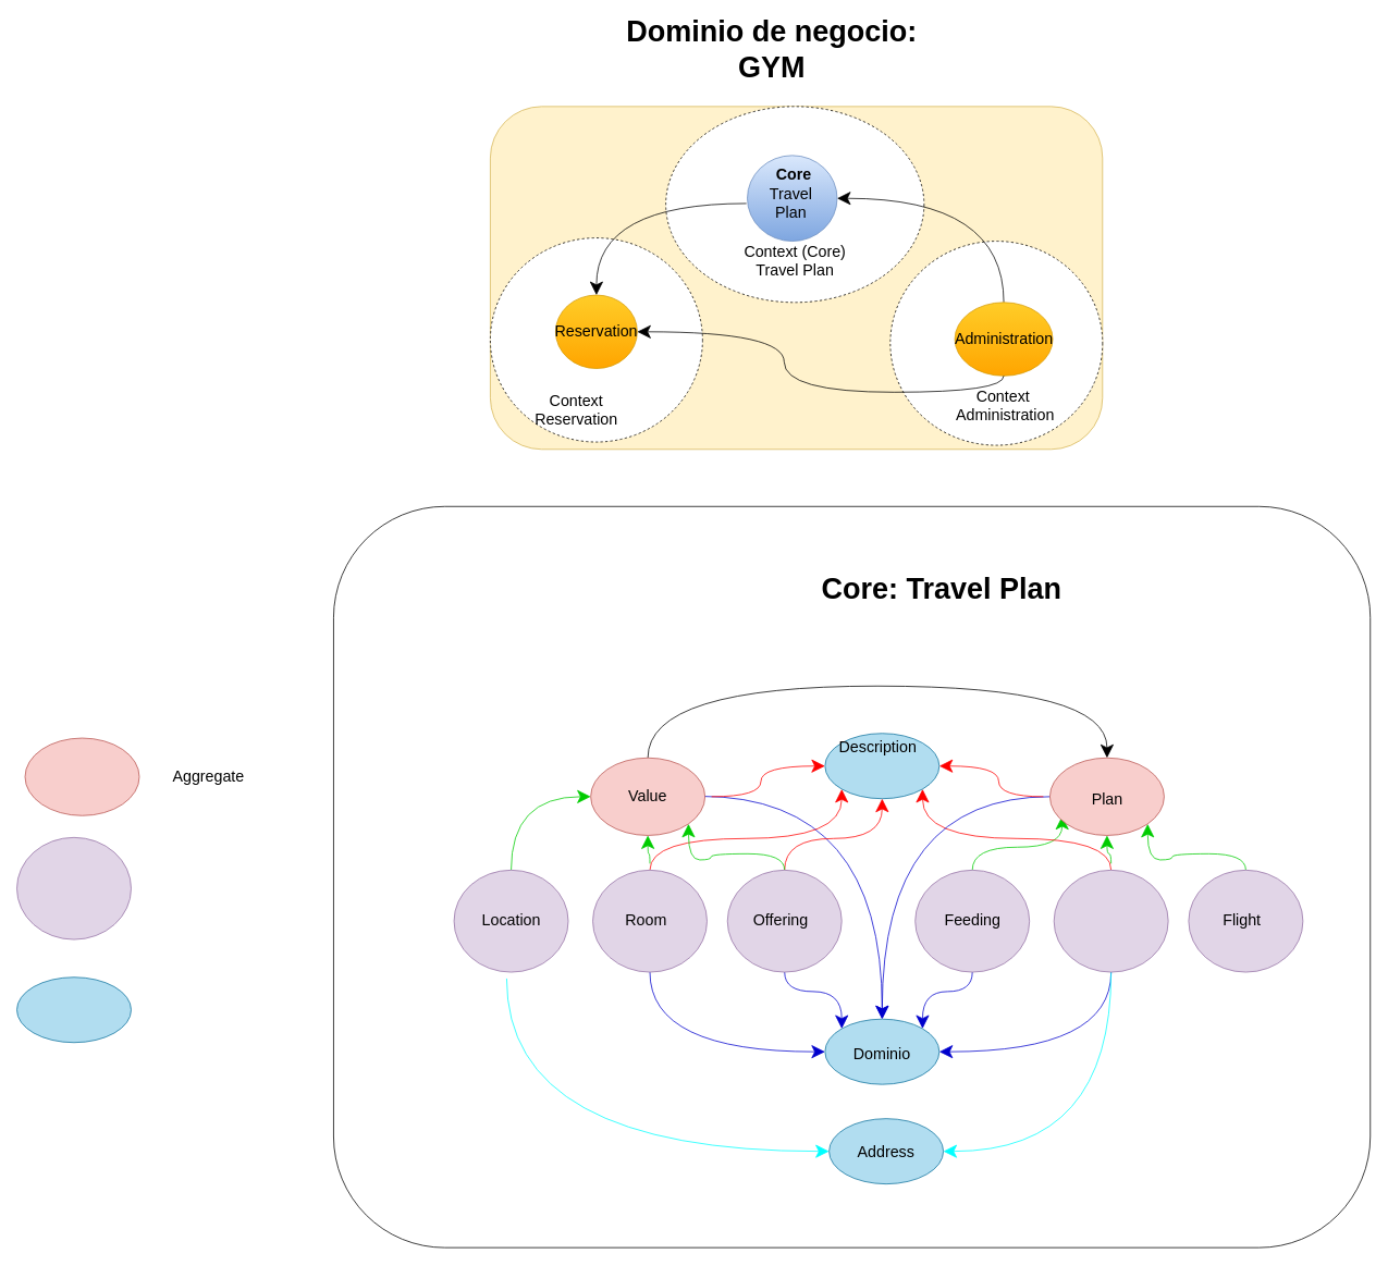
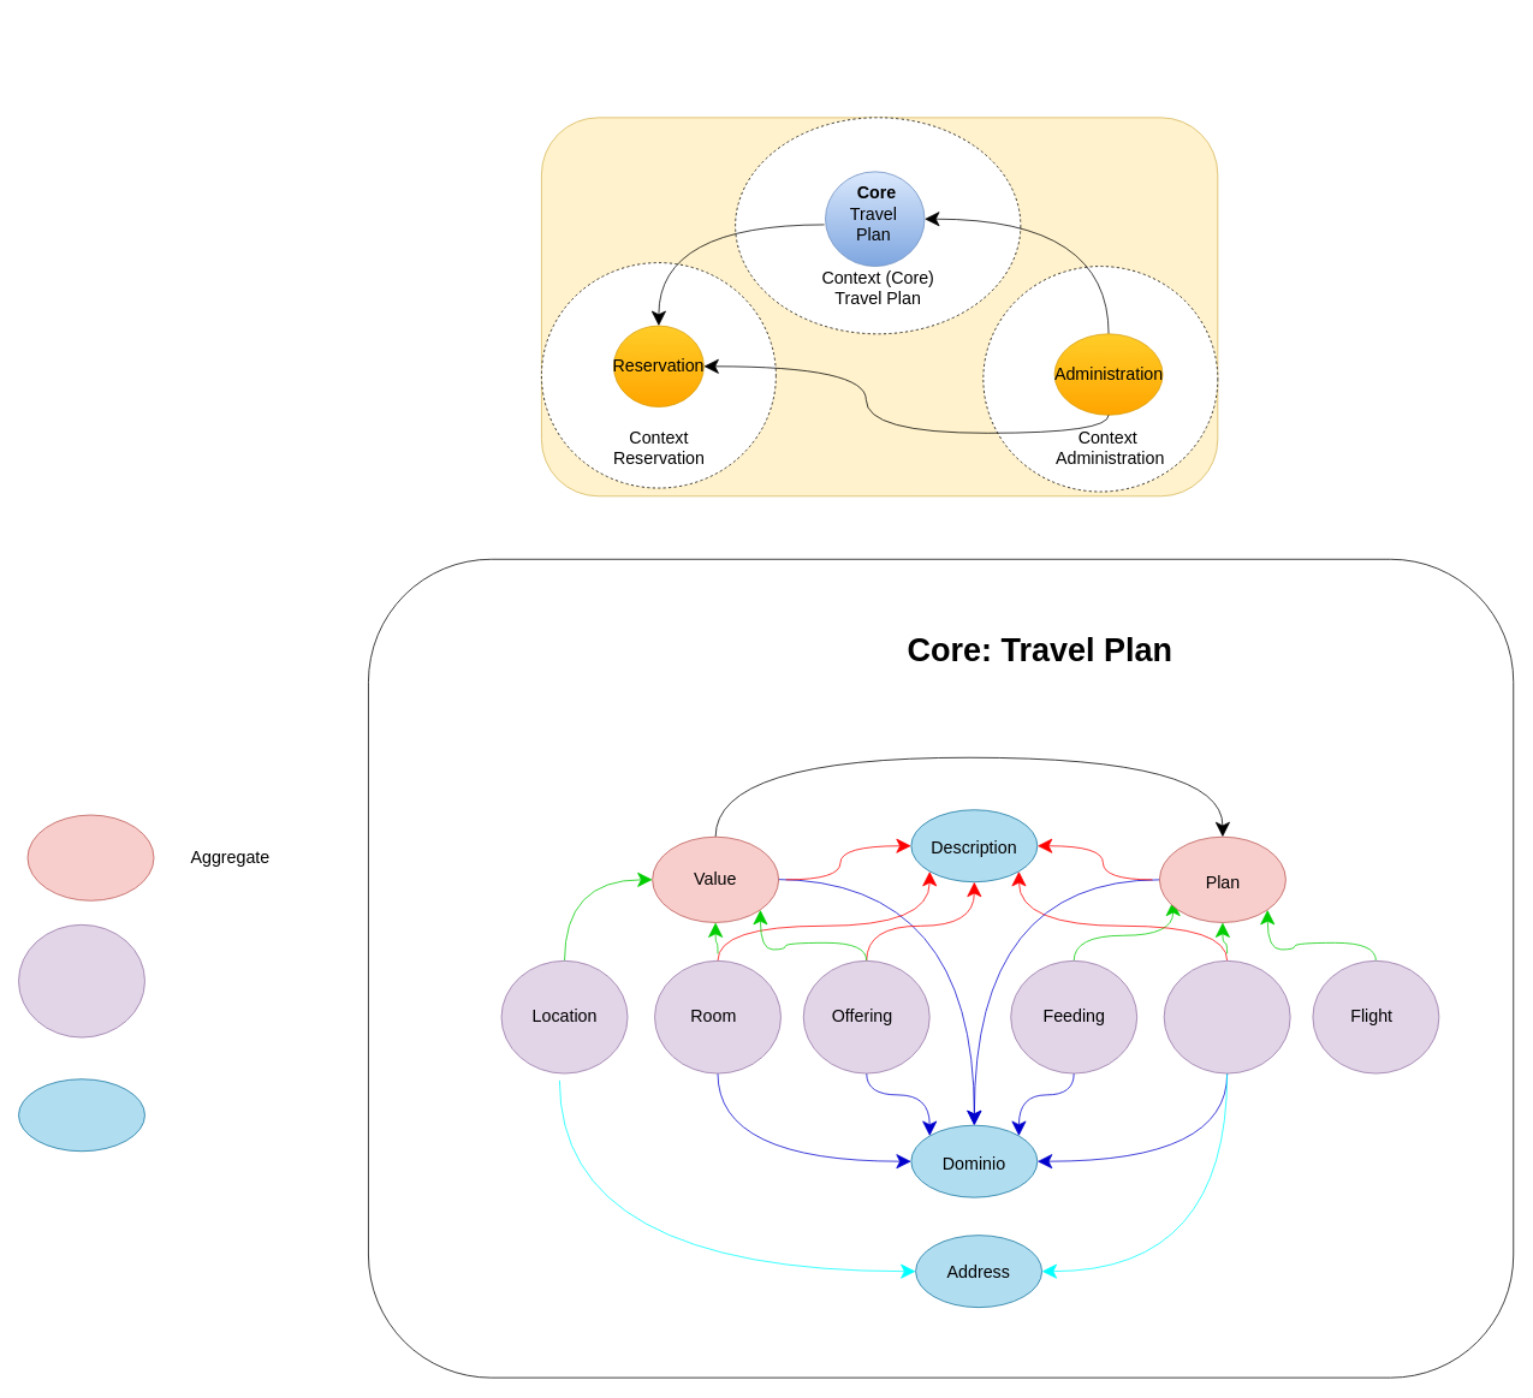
  <mxCell id="0" />
  <mxCell id="1" parent="0" />
  <mxCell id="2" value="" style="rounded=1;whiteSpace=wrap;html=1;fillColor=#fff2cc;strokeColor=#d6b656;" vertex="1" parent="1"><mxGeometry x="600" y="130" width="750" height="420" as="geometry" /></mxCell>
  <mxCell id="3" value="" style="ellipse;whiteSpace=wrap;html=1;dashed=1;" vertex="1" parent="1"><mxGeometry x="600" y="291" width="260" height="250" as="geometry" /></mxCell>
  <mxCell id="4" value="" style="ellipse;whiteSpace=wrap;html=1;dashed=1;" vertex="1" parent="1"><mxGeometry x="815" y="130" width="316.36" height="240" as="geometry" /></mxCell>
- <mxCell id="5" value="&lt;b&gt;&lt;font style=&quot;font-size: 36px&quot;&gt;Dominio de negocio:&amp;nbsp;&lt;br&gt;GYM&amp;nbsp;&lt;/font&gt;&lt;/b&gt;" style="text;html=1;strokeColor=none;fillColor=none;align=center;verticalAlign=middle;whiteSpace=wrap;rounded=0;" vertex="1" parent="1"><mxGeometry x="750" y="20" width="400" height="80" as="geometry" /></mxCell>
  <mxCell id="6" value="" style="ellipse;whiteSpace=wrap;html=1;fontFamily=Helvetica;gradientColor=#ffa500;fillColor=#ffcd28;strokeColor=#d79b00;" vertex="1" parent="1"><mxGeometry x="680" y="361" width="100" height="90" as="geometry" /></mxCell>
  <mxCell id="7" value="" style="ellipse;whiteSpace=wrap;html=1;gradientColor=#7ea6e0;fillColor=#dae8fc;strokeColor=#6c8ebf;" vertex="1" parent="1"><mxGeometry x="914.86" y="190" width="110" height="105" as="geometry" /></mxCell>
  <mxCell id="8" value="" style="rounded=1;whiteSpace=wrap;html=1;" vertex="1" parent="1"><mxGeometry x="408" y="620" width="1270" height="908.01" as="geometry" /></mxCell>
  <mxCell id="9" value="&lt;span style=&quot;font-size: 36px&quot;&gt;&lt;b&gt;Core: Travel Plan&lt;/b&gt;&lt;/span&gt;" style="text;html=1;strokeColor=none;fillColor=none;align=center;verticalAlign=middle;whiteSpace=wrap;rounded=0;" vertex="1" parent="1"><mxGeometry x="988" y="680" width="330" height="80" as="geometry" /></mxCell>
  <mxCell id="10" style="edgeStyle=orthogonalEdgeStyle;curved=1;rounded=0;orthogonalLoop=1;jettySize=auto;html=1;entryX=0.5;entryY=0;entryDx=0;entryDy=0;endArrow=classic;startSize=14;endSize=14;sourcePerimeterSpacing=8;targetPerimeterSpacing=8;endFill=1;" edge="1" parent="1" source="11" target="6"><mxGeometry relative="1" as="geometry" /></mxCell>
  <mxCell id="11" value="Travel Plan" style="text;html=1;strokeColor=none;fillColor=none;align=center;verticalAlign=middle;whiteSpace=wrap;rounded=0;fontFamily=Helvetica;fontSize=19;" vertex="1" parent="1"><mxGeometry x="921.68" y="220" width="93" height="57.5" as="geometry" /></mxCell>
  <mxCell id="12" value="Reservation" style="text;html=1;strokeColor=none;fillColor=none;align=center;verticalAlign=middle;whiteSpace=wrap;rounded=0;fontFamily=Helvetica;fontSize=19;" vertex="1" parent="1"><mxGeometry x="710" y="396" width="40" height="20" as="geometry" /></mxCell>
  <mxCell id="13" value="Core" style="text;html=1;strokeColor=none;fillColor=none;align=center;verticalAlign=middle;whiteSpace=wrap;rounded=0;fontFamily=Helvetica;fontSize=19;fontStyle=1" vertex="1" parent="1"><mxGeometry x="952.18" y="204" width="40" height="20" as="geometry" /></mxCell>
  <mxCell id="14" style="edgeStyle=orthogonalEdgeStyle;curved=1;rounded=0;orthogonalLoop=1;jettySize=auto;html=1;entryX=0;entryY=0.5;entryDx=0;entryDy=0;endArrow=classic;endFill=1;startSize=14;endSize=14;sourcePerimeterSpacing=8;targetPerimeterSpacing=8;strokeColor=#00FFFF;" edge="1" parent="1" source="16" target="65"><mxGeometry relative="1" as="geometry"><Array as="points"><mxPoint x="620" y="1410" /></Array></mxGeometry></mxCell>
  <mxCell id="15" style="edgeStyle=orthogonalEdgeStyle;curved=1;rounded=0;orthogonalLoop=1;jettySize=auto;html=1;entryX=0;entryY=0.5;entryDx=0;entryDy=0;endArrow=classic;endFill=1;startSize=14;endSize=14;sourcePerimeterSpacing=8;targetPerimeterSpacing=8;exitX=0.5;exitY=0;exitDx=0;exitDy=0;strokeColor=#00CC00;" edge="1" parent="1" source="16" target="21"><mxGeometry relative="1" as="geometry" /></mxCell>
  <mxCell id="16" value="" style="ellipse;whiteSpace=wrap;html=1;fontFamily=Helvetica;fillColor=#e1d5e7;strokeColor=#9673a6;" vertex="1" parent="1"><mxGeometry x="555.5" y="1065.51" width="140" height="125" as="geometry" /></mxCell>
  <mxCell id="17" value="Location" style="text;html=1;strokeColor=none;fillColor=none;align=center;verticalAlign=middle;whiteSpace=wrap;rounded=0;fontFamily=Helvetica;fontSize=19;" vertex="1" parent="1"><mxGeometry x="570.5" y="1114.26" width="110" height="27.5" as="geometry" /></mxCell>
  <mxCell id="18" style="edgeStyle=orthogonalEdgeStyle;curved=1;rounded=0;orthogonalLoop=1;jettySize=auto;html=1;entryX=0.5;entryY=0;entryDx=0;entryDy=0;endArrow=classic;endFill=1;startSize=14;endSize=14;sourcePerimeterSpacing=8;targetPerimeterSpacing=8;strokeColor=#0000CC;" edge="1" parent="1" target="23"><mxGeometry relative="1" as="geometry"><mxPoint x="858" y="975.01" as="sourcePoint" /></mxGeometry></mxCell>
  <mxCell id="19" style="edgeStyle=orthogonalEdgeStyle;curved=1;rounded=0;orthogonalLoop=1;jettySize=auto;html=1;entryX=0;entryY=0.5;entryDx=0;entryDy=0;endArrow=classic;endFill=1;startSize=14;endSize=14;sourcePerimeterSpacing=8;targetPerimeterSpacing=8;strokeColor=#FF0000;" edge="1" parent="1" source="21" target="63"><mxGeometry relative="1" as="geometry" /></mxCell>
  <mxCell id="20" style="edgeStyle=orthogonalEdgeStyle;curved=1;rounded=0;orthogonalLoop=1;jettySize=auto;html=1;entryX=0.5;entryY=0;entryDx=0;entryDy=0;endArrow=classic;endFill=1;startSize=14;endSize=14;sourcePerimeterSpacing=8;targetPerimeterSpacing=8;exitX=0.5;exitY=0;exitDx=0;exitDy=0;" edge="1" parent="1" source="21" target="61"><mxGeometry relative="1" as="geometry"><Array as="points"><mxPoint x="793" y="840" /><mxPoint x="1355" y="840" /></Array></mxGeometry></mxCell>
  <mxCell id="21" value="" style="ellipse;whiteSpace=wrap;html=1;fontFamily=Helvetica;fillColor=#f8cecc;strokeColor=#b85450;" vertex="1" parent="1"><mxGeometry x="723" y="928.01" width="140" height="95" as="geometry" /></mxCell>
  <mxCell id="22" value="Value" style="text;html=1;strokeColor=none;fillColor=none;align=center;verticalAlign=middle;whiteSpace=wrap;rounded=0;fontFamily=Helvetica;fontSize=19;" vertex="1" parent="1"><mxGeometry x="738" y="961.76" width="110" height="27.5" as="geometry" /></mxCell>
  <mxCell id="23" value="" style="ellipse;whiteSpace=wrap;html=1;fontFamily=Helvetica;fillColor=#b1ddf0;strokeColor=#10739e;" vertex="1" parent="1"><mxGeometry x="1010" y="1248.01" width="140" height="80" as="geometry" /></mxCell>
  <mxCell id="24" value="Dominio" style="text;html=1;strokeColor=none;fillColor=none;align=center;verticalAlign=middle;whiteSpace=wrap;rounded=0;fontFamily=Helvetica;fontSize=19;" vertex="1" parent="1"><mxGeometry x="1025" y="1276.75" width="110" height="27.5" as="geometry" /></mxCell>
  <mxCell id="25" value="" style="ellipse;whiteSpace=wrap;html=1;fontFamily=Helvetica;fillColor=#f8cecc;strokeColor=#b85450;" vertex="1" parent="1"><mxGeometry x="30" y="903.75" width="140" height="95" as="geometry" /></mxCell>
  <mxCell id="26" value="Aggregate" style="text;html=1;strokeColor=none;fillColor=none;align=center;verticalAlign=middle;whiteSpace=wrap;rounded=0;fontFamily=Helvetica;fontSize=19;" vertex="1" parent="1"><mxGeometry x="200" y="937.75" width="110" height="27.5" as="geometry" /></mxCell>
  <mxCell id="27" value="" style="ellipse;whiteSpace=wrap;html=1;fontFamily=Helvetica;fillColor=#e1d5e7;strokeColor=#9673a6;" vertex="1" parent="1"><mxGeometry x="20" y="1025.5" width="140" height="125" as="geometry" /></mxCell>
  <mxCell id="28" value="" style="ellipse;whiteSpace=wrap;html=1;fontFamily=Helvetica;fillColor=#b1ddf0;strokeColor=#10739e;" vertex="1" parent="1"><mxGeometry x="20" y="1196.75" width="140" height="80" as="geometry" /></mxCell>
  <mxCell id="29" value="Context (Core) Travel Plan" style="text;html=1;strokeColor=none;fillColor=none;align=center;verticalAlign=middle;whiteSpace=wrap;rounded=0;fontFamily=Helvetica;fontSize=19;" vertex="1" parent="1"><mxGeometry x="890.77" y="300" width="164.82" height="40" as="geometry" /></mxCell>
- <mxCell id="30" value="Context Reservation" style="text;html=1;strokeColor=none;fillColor=none;align=center;verticalAlign=middle;whiteSpace=wrap;rounded=0;fontFamily=Helvetica;fontSize=19;" vertex="1" parent="1"><mxGeometry x="638.5" y="492" width="133" height="20" as="geometry" /></mxCell>
+ <mxCell id="30" value="Context Reservation" style="text;html=1;strokeColor=none;fillColor=none;align=center;verticalAlign=middle;whiteSpace=wrap;rounded=0;fontFamily=Helvetica;fontSize=19;" vertex="1" parent="1"><mxGeometry x="663.5" y="487" width="133" height="20" as="geometry" /></mxCell>
  <mxCell id="31" value="" style="ellipse;whiteSpace=wrap;html=1;dashed=1;" vertex="1" parent="1"><mxGeometry x="1090" y="295" width="260" height="250" as="geometry" /></mxCell>
  <mxCell id="32" style="edgeStyle=orthogonalEdgeStyle;curved=1;rounded=0;orthogonalLoop=1;jettySize=auto;html=1;exitX=0.5;exitY=0;exitDx=0;exitDy=0;entryX=1;entryY=0.5;entryDx=0;entryDy=0;endArrow=classic;startSize=14;endSize=14;sourcePerimeterSpacing=8;targetPerimeterSpacing=8;endFill=1;" edge="1" parent="1" source="33" target="7"><mxGeometry relative="1" as="geometry" /></mxCell>
  <mxCell id="33" value="" style="ellipse;whiteSpace=wrap;html=1;gradientColor=#ffa500;fillColor=#ffcd28;strokeColor=#d79b00;" vertex="1" parent="1"><mxGeometry x="1169" y="370" width="120" height="90" as="geometry" /></mxCell>
  <mxCell id="34" style="edgeStyle=orthogonalEdgeStyle;curved=1;rounded=0;orthogonalLoop=1;jettySize=auto;html=1;entryX=1;entryY=0.5;entryDx=0;entryDy=0;endArrow=classic;startSize=14;endSize=14;sourcePerimeterSpacing=8;targetPerimeterSpacing=8;endFill=1;" edge="1" parent="1" target="6"><mxGeometry relative="1" as="geometry"><mxPoint x="1229" y="460" as="sourcePoint" /><Array as="points"><mxPoint x="1229" y="480" /><mxPoint x="960" y="480" /><mxPoint x="960" y="406" /></Array></mxGeometry></mxCell>
  <mxCell id="35" value="Administration" style="text;html=1;strokeColor=none;fillColor=none;align=center;verticalAlign=middle;whiteSpace=wrap;rounded=0;fontFamily=Helvetica;fontSize=19;" vertex="1" parent="1"><mxGeometry x="1182.5" y="405" width="93" height="20" as="geometry" /></mxCell>
  <mxCell id="36" value="Context&amp;nbsp;&lt;br&gt;Administration" style="text;html=1;strokeColor=none;fillColor=none;align=center;verticalAlign=middle;whiteSpace=wrap;rounded=0;fontFamily=Helvetica;fontSize=19;" vertex="1" parent="1"><mxGeometry x="1142" y="487" width="178" height="20" as="geometry" /></mxCell>
  <mxCell id="37" style="edgeStyle=orthogonalEdgeStyle;curved=1;rounded=0;orthogonalLoop=1;jettySize=auto;html=1;entryX=0;entryY=0.5;entryDx=0;entryDy=0;endArrow=classic;endFill=1;startSize=14;endSize=14;sourcePerimeterSpacing=8;targetPerimeterSpacing=8;exitX=0.5;exitY=1;exitDx=0;exitDy=0;strokeColor=#0000CC;" edge="1" parent="1" source="40" target="23"><mxGeometry relative="1" as="geometry"><Array as="points"><mxPoint x="796" y="1288.01" /></Array></mxGeometry></mxCell>
  <mxCell id="38" style="edgeStyle=orthogonalEdgeStyle;curved=1;rounded=0;orthogonalLoop=1;jettySize=auto;html=1;entryX=0;entryY=1;entryDx=0;entryDy=0;endArrow=classic;endFill=1;startSize=14;endSize=14;sourcePerimeterSpacing=8;targetPerimeterSpacing=8;exitX=0.5;exitY=0;exitDx=0;exitDy=0;strokeColor=#FF0000;" edge="1" parent="1" source="40" target="63"><mxGeometry relative="1" as="geometry" /></mxCell>
  <mxCell id="39" style="edgeStyle=orthogonalEdgeStyle;curved=1;rounded=0;orthogonalLoop=1;jettySize=auto;html=1;entryX=0.5;entryY=1;entryDx=0;entryDy=0;endArrow=classic;endFill=1;startSize=14;endSize=14;sourcePerimeterSpacing=8;targetPerimeterSpacing=8;strokeColor=#00CC00;" edge="1" parent="1" source="40" target="21"><mxGeometry relative="1" as="geometry" /></mxCell>
  <mxCell id="40" value="" style="ellipse;whiteSpace=wrap;html=1;fontFamily=Helvetica;fillColor=#e1d5e7;strokeColor=#9673a6;" vertex="1" parent="1"><mxGeometry x="725.5" y="1065.51" width="140" height="125" as="geometry" /></mxCell>
  <mxCell id="41" value="Room" style="text;html=1;strokeColor=none;fillColor=none;align=center;verticalAlign=middle;whiteSpace=wrap;rounded=0;fontFamily=Helvetica;fontSize=19;" vertex="1" parent="1"><mxGeometry x="725.5" y="1114.26" width="130" height="27.5" as="geometry" /></mxCell>
  <mxCell id="42" style="edgeStyle=orthogonalEdgeStyle;curved=1;rounded=0;orthogonalLoop=1;jettySize=auto;html=1;entryX=0;entryY=0;entryDx=0;entryDy=0;endArrow=classic;endFill=1;startSize=14;endSize=14;sourcePerimeterSpacing=8;targetPerimeterSpacing=8;exitX=0.5;exitY=1;exitDx=0;exitDy=0;strokeColor=#0000CC;" edge="1" parent="1" source="45" target="23"><mxGeometry relative="1" as="geometry" /></mxCell>
  <mxCell id="43" style="edgeStyle=orthogonalEdgeStyle;curved=1;rounded=0;orthogonalLoop=1;jettySize=auto;html=1;entryX=0.5;entryY=1;entryDx=0;entryDy=0;endArrow=classic;endFill=1;startSize=14;endSize=14;sourcePerimeterSpacing=8;targetPerimeterSpacing=8;exitX=0.5;exitY=0;exitDx=0;exitDy=0;strokeColor=#FF0000;" edge="1" parent="1" source="45" target="63"><mxGeometry relative="1" as="geometry" /></mxCell>
  <mxCell id="44" style="edgeStyle=orthogonalEdgeStyle;curved=1;rounded=0;orthogonalLoop=1;jettySize=auto;html=1;entryX=1;entryY=1;entryDx=0;entryDy=0;endArrow=classic;endFill=1;startSize=14;endSize=14;sourcePerimeterSpacing=8;targetPerimeterSpacing=8;exitX=0.5;exitY=0;exitDx=0;exitDy=0;strokeColor=#00CC00;" edge="1" parent="1" source="45" target="21"><mxGeometry relative="1" as="geometry" /></mxCell>
  <mxCell id="45" value="" style="ellipse;whiteSpace=wrap;html=1;fontFamily=Helvetica;fillColor=#e1d5e7;strokeColor=#9673a6;" vertex="1" parent="1"><mxGeometry x="890.5" y="1065.51" width="140" height="125" as="geometry" /></mxCell>
  <mxCell id="46" value="Offering" style="text;html=1;strokeColor=none;fillColor=none;align=center;verticalAlign=middle;whiteSpace=wrap;rounded=0;fontFamily=Helvetica;fontSize=19;" vertex="1" parent="1"><mxGeometry x="890.5" y="1114.26" width="130" height="27.5" as="geometry" /></mxCell>
  <mxCell id="47" style="edgeStyle=orthogonalEdgeStyle;curved=1;rounded=0;orthogonalLoop=1;jettySize=auto;html=1;entryX=1;entryY=0;entryDx=0;entryDy=0;endArrow=classic;endFill=1;startSize=14;endSize=14;sourcePerimeterSpacing=8;targetPerimeterSpacing=8;exitX=0.5;exitY=1;exitDx=0;exitDy=0;strokeColor=#0000CC;" edge="1" parent="1" source="49" target="23"><mxGeometry relative="1" as="geometry" /></mxCell>
  <mxCell id="48" style="edgeStyle=orthogonalEdgeStyle;curved=1;rounded=0;orthogonalLoop=1;jettySize=auto;html=1;entryX=0;entryY=1;entryDx=0;entryDy=0;endArrow=classic;endFill=1;startSize=14;endSize=14;sourcePerimeterSpacing=8;targetPerimeterSpacing=8;exitX=0.5;exitY=0;exitDx=0;exitDy=0;strokeColor=#00CC00;" edge="1" parent="1" source="49" target="62"><mxGeometry relative="1" as="geometry" /></mxCell>
  <mxCell id="49" value="" style="ellipse;whiteSpace=wrap;html=1;fontFamily=Helvetica;fillColor=#e1d5e7;strokeColor=#9673a6;" vertex="1" parent="1"><mxGeometry x="1120.5" y="1065.51" width="140" height="125" as="geometry" /></mxCell>
  <mxCell id="50" value="Feeding" style="text;html=1;strokeColor=none;fillColor=none;align=center;verticalAlign=middle;whiteSpace=wrap;rounded=0;fontFamily=Helvetica;fontSize=19;" vertex="1" parent="1"><mxGeometry x="1135.5" y="1114.26" width="110" height="27.5" as="geometry" /></mxCell>
  <mxCell id="51" style="edgeStyle=orthogonalEdgeStyle;curved=1;rounded=0;orthogonalLoop=1;jettySize=auto;html=1;exitX=0.5;exitY=1;exitDx=0;exitDy=0;entryX=1;entryY=0.5;entryDx=0;entryDy=0;endArrow=classic;endFill=1;startSize=14;endSize=14;sourcePerimeterSpacing=8;targetPerimeterSpacing=8;strokeColor=#0000CC;" edge="1" parent="1" source="55" target="23"><mxGeometry relative="1" as="geometry" /></mxCell>
  <mxCell id="52" style="edgeStyle=orthogonalEdgeStyle;curved=1;rounded=0;orthogonalLoop=1;jettySize=auto;html=1;entryX=1;entryY=1;entryDx=0;entryDy=0;endArrow=classic;endFill=1;startSize=14;endSize=14;sourcePerimeterSpacing=8;targetPerimeterSpacing=8;exitX=0.5;exitY=0;exitDx=0;exitDy=0;strokeColor=#FF0000;" edge="1" parent="1" source="55" target="63"><mxGeometry relative="1" as="geometry" /></mxCell>
  <mxCell id="53" style="edgeStyle=orthogonalEdgeStyle;curved=1;rounded=0;orthogonalLoop=1;jettySize=auto;html=1;entryX=1;entryY=0.5;entryDx=0;entryDy=0;endArrow=classic;endFill=1;startSize=14;endSize=14;sourcePerimeterSpacing=8;targetPerimeterSpacing=8;exitX=0.5;exitY=1;exitDx=0;exitDy=0;strokeColor=#00FFFF;" edge="1" parent="1" source="55" target="65"><mxGeometry relative="1" as="geometry"><Array as="points"><mxPoint x="1360" y="1410" /></Array></mxGeometry></mxCell>
  <mxCell id="54" style="edgeStyle=orthogonalEdgeStyle;curved=1;rounded=0;orthogonalLoop=1;jettySize=auto;html=1;entryX=0.5;entryY=1;entryDx=0;entryDy=0;endArrow=classic;endFill=1;startSize=14;endSize=14;sourcePerimeterSpacing=8;targetPerimeterSpacing=8;strokeColor=#00CC00;" edge="1" parent="1" source="55" target="61"><mxGeometry relative="1" as="geometry" /></mxCell>
  <mxCell id="55" value="" style="ellipse;whiteSpace=wrap;html=1;fontFamily=Helvetica;fillColor=#e1d5e7;strokeColor=#9673a6;" vertex="1" parent="1"><mxGeometry x="1290.5" y="1065.51" width="140" height="125" as="geometry" /></mxCell>
  <mxCell id="56" style="edgeStyle=orthogonalEdgeStyle;curved=1;rounded=0;orthogonalLoop=1;jettySize=auto;html=1;entryX=1;entryY=1;entryDx=0;entryDy=0;endArrow=classic;endFill=1;startSize=14;endSize=14;sourcePerimeterSpacing=8;targetPerimeterSpacing=8;exitX=0.5;exitY=0;exitDx=0;exitDy=0;strokeColor=#00CC00;" edge="1" parent="1" source="57" target="61"><mxGeometry relative="1" as="geometry" /></mxCell>
  <mxCell id="57" value="" style="ellipse;whiteSpace=wrap;html=1;fontFamily=Helvetica;fillColor=#e1d5e7;strokeColor=#9673a6;" vertex="1" parent="1"><mxGeometry x="1455.5" y="1065.51" width="140" height="125" as="geometry" /></mxCell>
  <mxCell id="58" value="Flight" style="text;html=1;strokeColor=none;fillColor=none;align=center;verticalAlign=middle;whiteSpace=wrap;rounded=0;fontFamily=Helvetica;fontSize=19;" vertex="1" parent="1"><mxGeometry x="1455.5" y="1114.26" width="130" height="27.5" as="geometry" /></mxCell>
  <mxCell id="59" style="edgeStyle=orthogonalEdgeStyle;curved=1;rounded=0;orthogonalLoop=1;jettySize=auto;html=1;entryX=0.5;entryY=0;entryDx=0;entryDy=0;endArrow=classic;endFill=1;startSize=14;endSize=14;sourcePerimeterSpacing=8;targetPerimeterSpacing=8;exitX=0;exitY=0.5;exitDx=0;exitDy=0;strokeColor=#0000CC;" edge="1" parent="1" source="61" target="23"><mxGeometry relative="1" as="geometry" /></mxCell>
  <mxCell id="60" style="edgeStyle=orthogonalEdgeStyle;curved=1;rounded=0;orthogonalLoop=1;jettySize=auto;html=1;entryX=1;entryY=0.5;entryDx=0;entryDy=0;endArrow=classic;endFill=1;startSize=14;endSize=14;sourcePerimeterSpacing=8;targetPerimeterSpacing=8;strokeColor=#FF0000;" edge="1" parent="1" source="61" target="63"><mxGeometry relative="1" as="geometry" /></mxCell>
  <mxCell id="61" value="" style="ellipse;whiteSpace=wrap;html=1;fontFamily=Helvetica;fillColor=#f8cecc;strokeColor=#b85450;" vertex="1" parent="1"><mxGeometry x="1285.5" y="928.01" width="140" height="95" as="geometry" /></mxCell>
  <mxCell id="62" value="Plan" style="text;html=1;strokeColor=none;fillColor=none;align=center;verticalAlign=middle;whiteSpace=wrap;rounded=0;fontFamily=Helvetica;fontSize=19;" vertex="1" parent="1"><mxGeometry x="1300.5" y="958.02" width="110" height="41.25" as="geometry" /></mxCell>
  <mxCell id="63" value="" style="ellipse;whiteSpace=wrap;html=1;fontFamily=Helvetica;fillColor=#b1ddf0;strokeColor=#10739e;" vertex="1" parent="1"><mxGeometry x="1010" y="898.01" width="140" height="80" as="geometry" /></mxCell>
- <mxCell id="64" value="Description" style="text;html=1;strokeColor=none;fillColor=none;align=center;verticalAlign=middle;whiteSpace=wrap;rounded=0;fontFamily=Helvetica;fontSize=19;" vertex="1" parent="1"><mxGeometry x="1020" y="901.75" width="110" height="27.5" as="geometry" /></mxCell>
+ <mxCell id="64" value="Description" style="text;html=1;strokeColor=none;fillColor=none;align=center;verticalAlign=middle;whiteSpace=wrap;rounded=0;fontFamily=Helvetica;fontSize=19;" vertex="1" parent="1"><mxGeometry x="1025" y="926.75" width="110" height="27.5" as="geometry" /></mxCell>
  <mxCell id="65" value="" style="ellipse;whiteSpace=wrap;html=1;fontFamily=Helvetica;fillColor=#b1ddf0;strokeColor=#10739e;" vertex="1" parent="1"><mxGeometry x="1015" y="1370" width="140" height="80" as="geometry" /></mxCell>
  <mxCell id="66" value="Address" style="text;html=1;strokeColor=none;fillColor=none;align=center;verticalAlign=middle;whiteSpace=wrap;rounded=0;fontFamily=Helvetica;fontSize=19;" vertex="1" parent="1"><mxGeometry x="1030" y="1398.74" width="110" height="27.5" as="geometry" /></mxCell>
